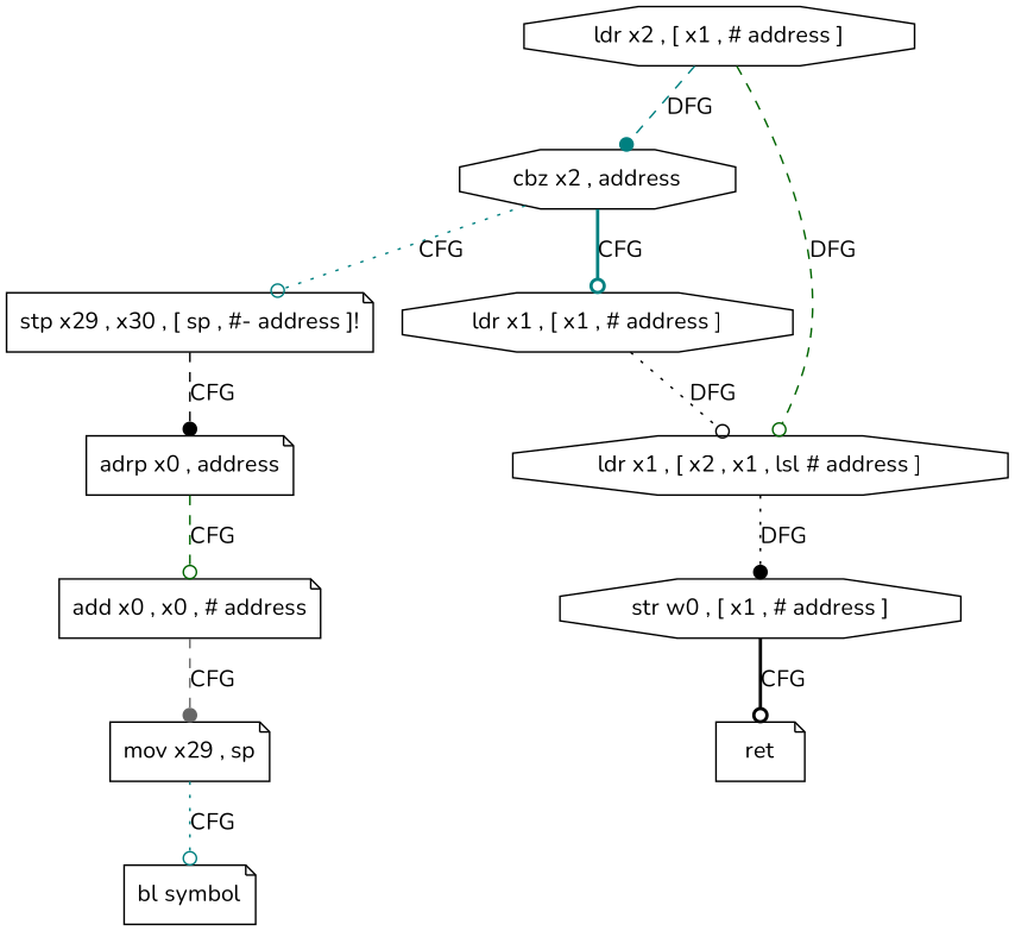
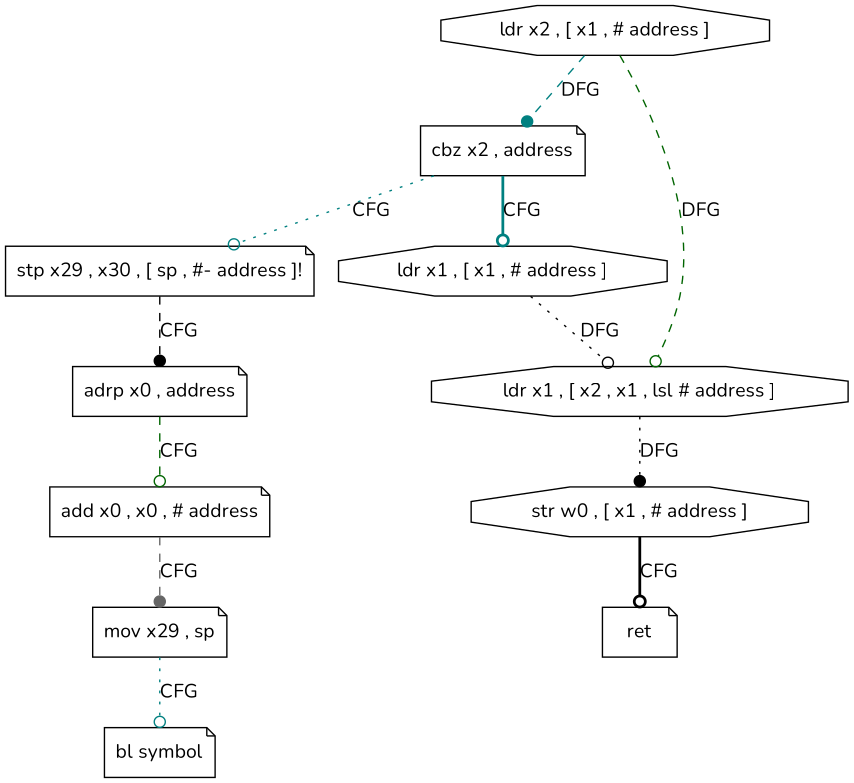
  digraph {
    fontname=Nunito
    node [fontname=Nunito shape=note]
    edge [arrowhead=odot color=teal fontname=Nunito style=dashed]
    n1 [label="ldr x2 , [ x1 , # address ]" shape=octagon]
-   n2 [label="cbz x2 , address" shape=octagon]
+   n2 [label="cbz x2 , address"]
    n3 [label="ldr x1 , [ x2 , x1 , lsl # address ]" shape=octagon]
    n4 [label="stp x29 , x30 , [ sp , #- address ]!"]
    n5 [label="ldr x1 , [ x1 , # address ]" shape=octagon]
    n6 [label="str w0 , [ x1 , # address ]" shape=octagon]
    n7 [label="adrp x0 , address"]
    n8 [label="add x0 , x0 , # address"]
    n9 [label="mov x29 , sp"]
    n10 [label="bl symbol"]
    n11 [label=ret]
    n1 -> n2 [arrowhead=dot label=DFG]
    n1 -> n3 [color=darkgreen label=DFG]
    n2 -> n4 [label=CFG style=dotted]
    n2 -> n5 [label=CFG style=bold]
    n3 -> n6 [arrowhead=dot color=black label=DFG style=dotted]
    n4 -> n7 [arrowhead=dot color=black label=CFG]
    n5 -> n3 [color=black label=DFG style=dotted]
    n6 -> n11 [color=black label=CFG style=bold]
    n7 -> n8 [color=darkgreen label=CFG]
    n8 -> n9 [arrowhead=dot color=gray40 label=CFG]
    n9 -> n10 [label=CFG style=dotted]
  }
